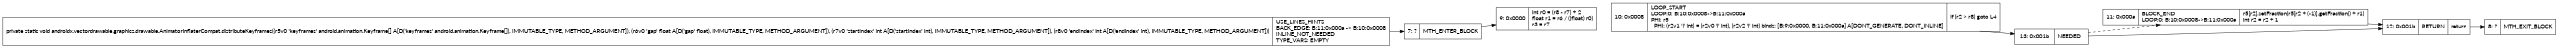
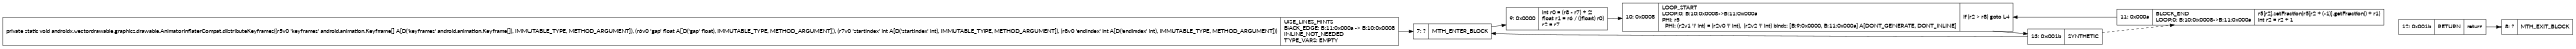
  digraph {
    fontname=Lato
    rankdir=LR
    node [fontname=Lato shape=record]
    edge [fontname=Lato]
    n1 [label="{7\:\ ?|MTH_ENTER_BLOCK\l}"]
-   n2 [label="{9\:\ 0x0000|int r0 = (r8 \- r7) + 2\lfloat r1 = r6 \/ ((float) r0)\lr3 = r7\l}"]
+   n2 [label="{9\:\ 0x0000|int r0 = (r8 \- r7) + 2\lfloat r1 = r6 \/ ((float) r0)\lr2 = r7\l}"]
    n3 [label="{10\:\ 0x0008|LOOP_START\lLOOP:0: B:10:0x0008\-\>B:11:0x000a\lPHI: r5 \l  PHI: (r2v1 'i' int) = (r2v0 'i' int), (r2v2 'i' int) binds: [B:9:0x0000, B:11:0x000a] A[DONT_GENERATE, DONT_INLINE]\l|if (r2 \> r8) goto L4\l}"]
-   n4 [label="{13\:\ 0x001b|NEEDED\l}"]
+   n4 [label="{13\:\ 0x001b|SYNTHETIC\l}"]
    n5 [label="{11\:\ 0x000a|BLOCK_END\lLOOP:0: B:10:0x0008\-\>B:11:0x000a\l|r5[r2].setFraction(r5[r2 + (\-1)].getFraction() + r1)\lint r2 = r2 + 1\l}"]
    n6 [label="{12\:\ 0x001b|RETURN\l|return\l}"]
    n7 [label="{8\:\ ?|MTH_EXIT_BLOCK\l}"]
    n8 [label="{private static void androidx.vectordrawable.graphics.drawable.AnimatorInflaterCompat.distributeKeyframes((r5v0 'keyframes' android.animation.Keyframe[] A[D('keyframes' android.animation.Keyframe[]), IMMUTABLE_TYPE, METHOD_ARGUMENT]), (r6v0 'gap' float A[D('gap' float), IMMUTABLE_TYPE, METHOD_ARGUMENT]), (r7v0 'startIndex' int A[D('startIndex' int), IMMUTABLE_TYPE, METHOD_ARGUMENT]), (r8v0 'endIndex' int A[D('endIndex' int), IMMUTABLE_TYPE, METHOD_ARGUMENT]))  | USE_LINES_HINTS\lBACK_EDGE: B:11:0x000a \-\> B:10:0x0008\lINLINE_NOT_NEEDED\lTYPE_VARS: EMPTY\l}"]
    n1 -> n2
+   n2 -> n3
    n3 -> n4
    n4 -> n5 [style=dashed]
-   n4 -> n6
-   n5 -> n6
+   n4 -> n1
+   n5 -> n3
    n6 -> n7
    n8 -> n1
  }
